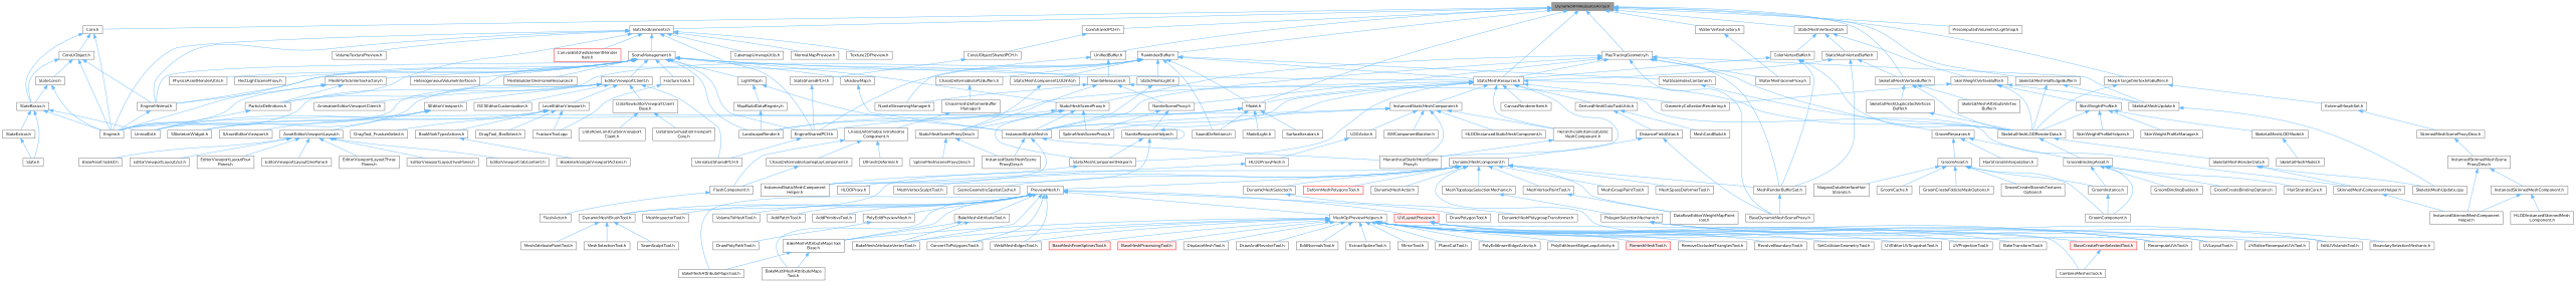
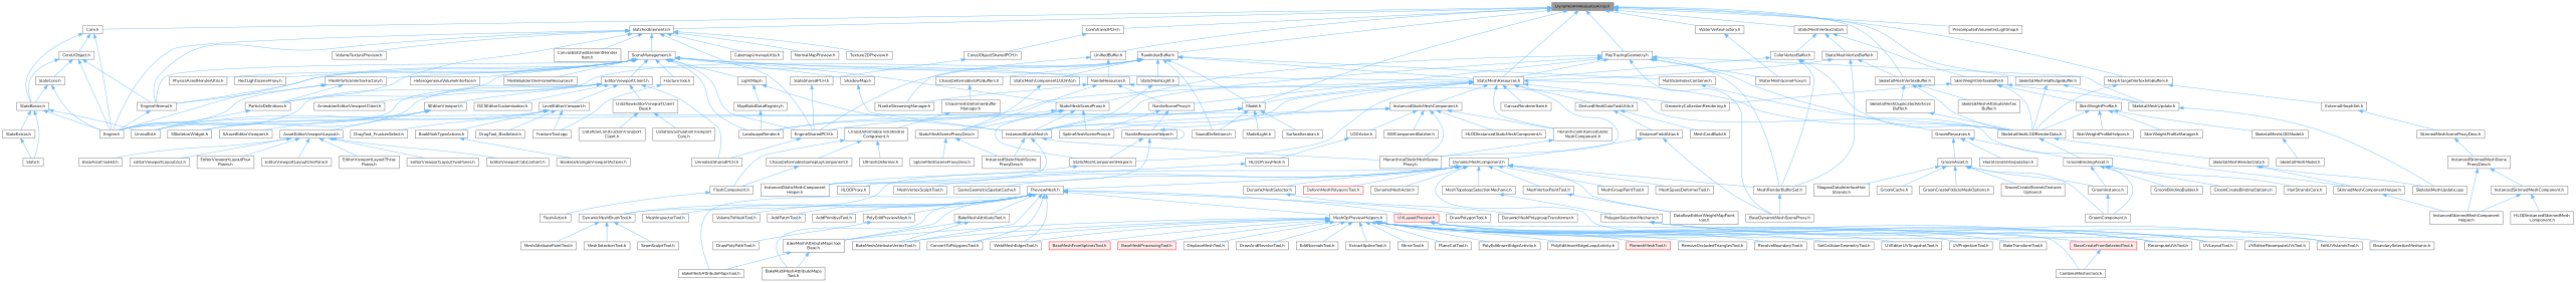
  digraph {
    fontname=Nunito
    node [color=grey40 fillcolor=white fontname=Nunito fontsize=10 shape=box style=filled]
    edge [color=steelblue1 dir=back fontname=Nunito fontsize=10 labelfontname=Helvetica labelfontsize=10 style=solid]
    n1 [color=gray40 fillcolor=grey60 fontcolor=black height=0.2 label="DynamicRHIResourceArray.h" width=0.4]
    n2 [height=0.2 label="BatchedElements.h" width=0.4]
    n3 [height=0.2 label="StaticMeshResources.h" width=0.4]
    n4 [height=0.2 label="Model.h" width=0.4]
    n5 [height=0.2 label="Core.h" width=0.4]
    n6 [height=0.2 label="CoreSharedPCH.h" width=0.4]
    n7 [height=0.2 label="MorphTargetVertexInfoBuffers.h" width=0.4]
    n8 [height=0.2 label="PrecomputedVolumetricLightmap.h" width=0.4]
    n9 [height=0.2 label="RawIndexBuffer.h" width=0.4]
    n10 [height=0.2 label="RayTracingGeometry.h" width=0.4]
    n11 [height=0.2 label="SkeletalMeshHalfEdgeBuffer.h" width=0.4]
    n12 [height=0.2 label="SkeletalMeshVertexBuffer.h" width=0.4]
    n13 [height=0.2 label="StaticMeshVertexData.h" width=0.4]
    n14 [height=0.2 label="UnifiedBuffer.h" width=0.4]
    n15 [height=0.2 label="WaterVertexFactory.h" width=0.4]
-   n16 [color=red height=0.2 label="CanvasBatchedElementRender\lItem.h" width=0.4]
+   n16 [height=0.2 label="CanvasBatchedElementRender\lItem.h" width=0.4]
    n17 [height=0.2 label="CubemapUnwrapUtils.h" width=0.4]
    n18 [height=0.2 label="Engine.h" width=0.4]
    n19 [height=0.2 label="EngineMinimal.h" width=0.4]
    n20 [height=0.2 label="EngineSharedPCH.h" width=0.4]
    n21 [height=0.2 label="NormalMapPreview.h" width=0.4]
    n22 [height=0.2 label="ParticleDefinitions.h" width=0.4]
    n23 [height=0.2 label="SceneManagement.h" width=0.4]
    n24 [height=0.2 label="Texture2DPreview.h" width=0.4]
    n25 [height=0.2 label="VolumeTexturePreview.h" width=0.4]
    n26 [height=0.2 label="LandscapeRender.h" width=0.4]
    n27 [height=0.2 label="InstancedStaticMesh.h" width=0.4]
    n28 [height=0.2 label="HierarchicalStaticMeshScene\lProxy.h" width=0.4]
    n29 [height=0.2 label="SplineMeshSceneProxy.h" width=0.4]
    n30 [height=0.2 label="StaticMeshComponentHelper.h" width=0.4]
    n31 [height=0.2 label="CanvasRendererItem.h" width=0.4]
    n32 [height=0.2 label="DerivedMeshDataTaskUtils.h" width=0.4]
    n33 [height=0.2 label="GeometryCollectionRendering.h" width=0.4]
    n34 [height=0.2 label="HierarchicalInstancedStatic\lMeshComponent.h" width=0.4]
    n35 [height=0.2 label="InstancedStaticMeshComponent.h" width=0.4]
    n36 [height=0.2 label="SkeletalMeshLODRenderData.h" width=0.4]
    n37 [height=0.2 label="ModelLight.h" width=0.4]
    n38 [height=0.2 label="SoundDefinitions.h" width=0.4]
    n39 [height=0.2 label="SurfaceIterators.h" width=0.4]
    n40 [height=0.2 label="CoreUObject.h" width=0.4]
    n41 [height=0.2 label="SlateBasics.h" width=0.4]
    n42 [height=0.2 label="CoreUObjectSharedPCH.h" width=0.4]
    n43 [height=0.2 label="ExternalMorphSet.h" width=0.4]
    n44 [height=0.2 label="ChaosDeformableGPUBuffers.h" width=0.4]
    n45 [height=0.2 label="MultiSizeIndexContainer.h" width=0.4]
    n46 [height=0.2 label="StaticMeshComponentLODInfo.h" width=0.4]
    n47 [height=0.2 label="StaticMeshLight.h" width=0.4]
    n48 [height=0.2 label="StaticMeshSceneProxy.h" width=0.4]
    n49 [height=0.2 label="NaniteSceneProxy.h" width=0.4]
    n50 [height=0.2 label="BaseDynamicMeshSceneProxy.h" width=0.4]
    n51 [height=0.2 label="MeshRenderBufferSet.h" width=0.4]
    n52 [height=0.2 label="GroomResources.h" width=0.4]
    n53 [height=0.2 label="SkeletalMeshUpdate.h" width=0.4]
    n54 [height=0.2 label="WaterMeshSceneProxy.h" width=0.4]
    n55 [height=0.2 label="SkeletalMeshAttributeVertex\lBuffer.h" width=0.4]
    n56 [height=0.2 label="SkeletalMeshDuplicatedVertices\lBuffer.h" width=0.4]
    n57 [height=0.2 label="ColorVertexBuffer.h" width=0.4]
    n58 [height=0.2 label="SkinWeightVertexBuffer.h" width=0.4]
    n59 [height=0.2 label="StaticMeshVertexBuffer.h" width=0.4]
    n60 [height=0.2 label="NaniteResources.h" width=0.4]
    n61 [height=0.2 label="NaniteStreamingManager.h" width=0.4]
    n62 [height=0.2 label="UnrealEdSharedPCH.h" width=0.4]
    n63 [height=0.2 label="UnrealEd.h" width=0.4]
    n64 [height=0.2 label="EditorViewportClient.h" width=0.4]
    n65 [height=0.2 label="FractureTool.h" width=0.4]
    n66 [height=0.2 label="HeterogeneousVolumeInterface.h" width=0.4]
    n67 [height=0.2 label="LightMap.h" width=0.4]
    n68 [height=0.2 label="MeshBuilderOneFrameResources.h" width=0.4]
    n69 [height=0.2 label="MeshParticleVertexFactory.h" width=0.4]
    n70 [height=0.2 label="PhysicsAssetRenderUtils.h" width=0.4]
    n71 [height=0.2 label="RectLightSceneProxy.h" width=0.4]
    n72 [height=0.2 label="ShadowMap.h" width=0.4]
    n73 [height=0.2 label="AnimationEditorViewportClient.h" width=0.4]
    n74 [height=0.2 label="DataflowEditorViewportClient\lBase.h" width=0.4]
    n75 [height=0.2 label="ISCSEditorCustomization.h" width=0.4]
    n76 [height=0.2 label="LevelEditorViewport.h" width=0.4]
    n77 [height=0.2 label="SEditorViewport.h" width=0.4]
    n78 [height=0.2 label="SSkeletonWidget.h" width=0.4]
    n79 [height=0.2 label="FractureTool.cpp" width=0.4]
    n80 [height=0.2 label="MapBuildDataRegistry.h" width=0.4]
    n81 [height=0.2 label="SkinnedMeshComponentHelper.h" width=0.4]
    n82 [height=0.2 label="StaticMeshSceneProxyDesc.h" width=0.4]
    n83 [height=0.2 label="DataflowConstructionViewport\lClient.h" width=0.4]
    n84 [height=0.2 label="DataflowSimulationViewport\lCore.h" width=0.4]
    n85 [height=0.2 label="BookMarkTypeActions.h" width=0.4]
    n86 [height=0.2 label="DragTool_BoxSelect.h" width=0.4]
    n87 [height=0.2 label="DragTool_FrustumSelect.h" width=0.4]
    n88 [height=0.2 label="AssetEditorViewportLayout.h" width=0.4]
    n89 [height=0.2 label="SAssetEditorViewport.h" width=0.4]
    n90 [height=0.2 label="BookmarkSingleViewportActions.h" width=0.4]
    n91 [height=0.2 label="BaseAssetToolkit.h" width=0.4]
    n92 [height=0.2 label="EditorViewportLayout2x2.h" width=0.4]
    n93 [height=0.2 label="EditorViewportLayoutFour\lPanes.h" width=0.4]
    n94 [height=0.2 label="EditorViewportLayoutOnePane.h" width=0.4]
    n95 [height=0.2 label="EditorViewportLayoutThree\lPanes.h" width=0.4]
    n96 [height=0.2 label="EditorViewportLayoutTwoPanes.h" width=0.4]
    n97 [height=0.2 label="EditorViewportTabContent.h" width=0.4]
    n98 [height=0.2 label="InstancedStaticMeshComponent\lHelper.h" width=0.4]
    n99 [height=0.2 label="InstancedStaticMeshScene\lProxyDesc.h" width=0.4]
    n100 [height=0.2 label="NaniteResourcesHelper.h" width=0.4]
    n101 [height=0.2 label="InstancedSkinnedMeshComponent\lHelper.h" width=0.4]
    n102 [height=0.2 label="SplineMeshSceneProxyDesc.h" width=0.4]
    n103 [height=0.2 label="DistanceFieldAtlas.h" width=0.4]
    n104 [height=0.2 label="MeshCardBuild.h" width=0.4]
    n105 [height=0.2 label="HLODInstancedStaticMeshComponent.h" width=0.4]
    n106 [height=0.2 label="ISMComponentBatcher.h" width=0.4]
    n107 [height=0.2 label="LODActor.h" width=0.4]
    n108 [height=0.2 label="GroomBindingAsset.h" width=0.4]
    n109 [height=0.2 label="SkeletalMeshRenderData.h" width=0.4]
    n110 [height=0.2 label="DynamicMeshComponent.h" width=0.4]
    n111 [height=0.2 label="DataflowEditorWeightMapPaint\lTool.h" width=0.4]
    n112 [color=red height=0.2 label="DeformMeshPolygonsTool.h" width=0.4]
    n113 [height=0.2 label="DynamicMeshActor.h" width=0.4]
    n114 [height=0.2 label="DynamicMeshBrushTool.h" width=0.4]
    n115 [height=0.2 label="DynamicMeshSelector.h" width=0.4]
    n116 [height=0.2 label="EditUVIslandsTool.h" width=0.4]
    n117 [height=0.2 label="MeshGroupPaintTool.h" width=0.4]
    n118 [height=0.2 label="MeshSpaceDeformerTool.h" width=0.4]
    n119 [height=0.2 label="MeshTopologySelectionMechanic.h" width=0.4]
    n120 [height=0.2 label="MeshVertexPaintTool.h" width=0.4]
    n121 [height=0.2 label="MeshVertexSculptTool.h" width=0.4]
    n122 [height=0.2 label="PreviewMesh.h" width=0.4]
    n123 [height=0.2 label="SceneGeometrySpatialCache.h" width=0.4]
    n124 [height=0.2 label="MeshAttributePaintTool.h" width=0.4]
    n125 [height=0.2 label="MeshSelectionTool.h" width=0.4]
    n126 [height=0.2 label="SeamSculptTool.h" width=0.4]
    n127 [height=0.2 label="DynamicMeshPolygroupTransformer.h" width=0.4]
    n128 [height=0.2 label="PolygonSelectionMechanic.h" width=0.4]
    n129 [height=0.2 label="AddPatchTool.h" width=0.4]
    n130 [height=0.2 label="AddPrimitiveTool.h" width=0.4]
    n131 [height=0.2 label="BakeMeshAttributeMapsTool.h" width=0.4]
    n132 [height=0.2 label="BakeMeshAttributeMapsTool\lBase.h" width=0.4]
    n133 [height=0.2 label="BakeMultiMeshAttributeMaps\lTool.h" width=0.4]
    n134 [height=0.2 label="BakeMeshAttributeTool.h" width=0.4]
    n135 [height=0.2 label="BakeMeshAttributeVertexTool.h" width=0.4]
    n136 [height=0.2 label="ConvertToPolygonsTool.h" width=0.4]
    n137 [height=0.2 label="DrawPolygonTool.h" width=0.4]
    n138 [height=0.2 label="MeshInspectorTool.h" width=0.4]
    n139 [height=0.2 label="MeshOpPreviewHelpers.h" width=0.4]
    n140 [height=0.2 label="WeldMeshEdgesTool.h" width=0.4]
    n141 [height=0.2 label="PolyEditPreviewMesh.h" width=0.4]
    n142 [color=red fillcolor="#FFF0F0" height=0.2 label="UVLayoutPreview.h" width=0.4]
    n143 [height=0.2 label="VolumeToMeshTool.h" width=0.4]
    n144 [height=0.2 label="BoundarySelectionMechanic.h" width=0.4]
    n145 [height=0.2 label="BakeTransformTool.h" width=0.4]
    n146 [color=red fillcolor="#FFF0F0" height=0.2 label="BaseCreateFromSelectedTool.h" width=0.4]
    n147 [height=0.2 label="CombineMeshesTool.h" width=0.4]
    n148 [color=red fillcolor="#FFF0F0" height=0.2 label="BaseMeshFromSplinesTool.h" width=0.4]
    n149 [color=red fillcolor="#FFF0F0" height=0.2 label="BaseMeshProcessingTool.h" width=0.4]
    n150 [height=0.2 label="DisplaceMeshTool.h" width=0.4]
    n151 [height=0.2 label="DrawAndRevolveTool.h" width=0.4]
    n152 [height=0.2 label="EditNormalsTool.h" width=0.4]
    n153 [height=0.2 label="ExtractSplineTool.h" width=0.4]
    n154 [height=0.2 label="MirrorTool.h" width=0.4]
    n155 [height=0.2 label="PlaneCutTool.h" width=0.4]
    n156 [height=0.2 label="PolyEditInsertEdgeActivity.h" width=0.4]
    n157 [height=0.2 label="PolyEditInsertEdgeLoopActivity.h" width=0.4]
    n158 [height=0.2 label="RecomputeUVsTool.h" width=0.4]
    n159 [color=red fillcolor="#FFF0F0" height=0.2 label="RemeshMeshTool.h" width=0.4]
    n160 [height=0.2 label="RemoveOccludedTrianglesTool.h" width=0.4]
    n161 [height=0.2 label="RevolveBoundaryTool.h" width=0.4]
    n162 [height=0.2 label="SetCollisionGeometryTool.h" width=0.4]
    n163 [height=0.2 label="UVEditorUVSnapshotTool.h" width=0.4]
    n164 [height=0.2 label="UVLayoutTool.h" width=0.4]
    n165 [height=0.2 label="UVProjectionTool.h" width=0.4]
    n166 [height=0.2 label="DrawPolyPathTool.h" width=0.4]
    n167 [height=0.2 label="UVEditorRecomputeUVsTool.h" width=0.4]
    n168 [height=0.2 label="HLODProxyMesh.h" width=0.4]
    n169 [height=0.2 label="HLODProxy.h" width=0.4]
    n170 [height=0.2 label="GroomBindingBuilder.h" width=0.4]
    n171 [height=0.2 label="GroomComponent.h" width=0.4]
    n172 [height=0.2 label="GroomCreateBindingOptions.h" width=0.4]
    n173 [height=0.2 label="GroomInstance.h" width=0.4]
    n174 [height=0.2 label="HairStrandsCore.h" width=0.4]
    n175 [height=0.2 label="SkeletalMeshUpdate.cpp" width=0.4]
    n176 [height=0.2 label="SlateCore.h" width=0.4]
    n177 [height=0.2 label="Slate.h" width=0.4]
    n178 [height=0.2 label="SlateExtras.h" width=0.4]
    n179 [height=0.2 label="SlateSharedPCH.h" width=0.4]
    n180 [height=0.2 label="SkinnedMeshSceneProxyDesc.h" width=0.4]
    n181 [height=0.2 label="InstancedSkinnedMeshScene\lProxyDesc.h" width=0.4]
    n182 [height=0.2 label="InstancedSkinnedMeshComponent.h" width=0.4]
    n183 [height=0.2 label="HLODInstancedSkinnedMesh\lComponent.h" width=0.4]
    n184 [height=0.2 label="ChaosFleshDeformerBuffer\lManager.h" width=0.4]
    n185 [height=0.2 label="ChaosDeformableTetrahedral\lComponent.h" width=0.4]
    n186 [height=0.2 label="ChaosDeformableGameplayComponent.h" width=0.4]
    n187 [height=0.2 label="FleshComponent.h" width=0.4]
    n188 [height=0.2 label="DIFleshDeformer.h" width=0.4]
    n189 [height=0.2 label="FleshActor.h" width=0.4]
    n190 [height=0.2 label="GroomAsset.h" width=0.4]
    n191 [height=0.2 label="HairStrandsInterpolation.h" width=0.4]
    n192 [height=0.2 label="GroomCache.h" width=0.4]
    n193 [height=0.2 label="GroomCreateFollicleMaskOptions.h" width=0.4]
    n194 [height=0.2 label="GroomCreateStrandsTextures\lOptions.h" width=0.4]
    n195 [height=0.2 label="NiagaraDataInterfaceHair\lStrands.h" width=0.4]
    n196 [height=0.2 label="SkinWeightProfile.h" width=0.4]
    n197 [height=0.2 label="SkeletalMeshLODModel.h" width=0.4]
    n198 [height=0.2 label="SkinWeightProfileHelpers.h" width=0.4]
    n199 [height=0.2 label="SkinWeightProfileManager.h" width=0.4]
    n200 [height=0.2 label="SkeletalMeshModel.h" width=0.4]
    n1 -> n2
    n1 -> n3
    n1 -> n4
    n1 -> n5
    n1 -> n6
    n1 -> n7
    n1 -> n8
    n1 -> n9
    n1 -> n10
    n1 -> n11
    n1 -> n12
    n1 -> n13
    n1 -> n14
    n1 -> n15
    n2 -> n16
    n2 -> n17
    n2 -> n18
    n2 -> n19
    n2 -> n20
    n2 -> n21
    n2 -> n22
    n2 -> n23
    n2 -> n24
    n2 -> n25
    n3 -> n4
    n3 -> n26
    n3 -> n27
    n3 -> n28
    n3 -> n29
    n3 -> n30
    n3 -> n31
    n3 -> n32
    n3 -> n33
    n3 -> n34
    n3 -> n35
    n3 -> n36
    n4 -> n18
    n4 -> n20
    n4 -> n37
    n4 -> n38
    n4 -> n39
    n5 -> n18
    n5 -> n40
    n5 -> n41
    n6 -> n42
    n7 -> n36
    n7 -> n43
    n9 -> n3
    n9 -> n4
    n9 -> n18
    n9 -> n19
    n9 -> n20
    n9 -> n38
    n9 -> n44
    n9 -> n45
    n9 -> n46
    n9 -> n47
    n10 -> n3
    n10 -> n27
    n10 -> n48
    n10 -> n49
    n10 -> n50
    n10 -> n51
    n10 -> n52
    n10 -> n53
    n10 -> n54
    n11 -> n36
    n11 -> n53
    n12 -> n36
    n12 -> n55
    n12 -> n56
    n13 -> n57
    n13 -> n58
    n13 -> n59
    n14 -> n60
    n14 -> n61
    n15 -> n54
    n19 -> n18
    n20 -> n62
    n22 -> n63
    n23 -> n3
    n23 -> n18
    n23 -> n19
    n23 -> n20
    n23 -> n22
    n23 -> n26
    n23 -> n48
    n23 -> n60
    n23 -> n64
    n23 -> n65
    n23 -> n66
    n23 -> n67
    n23 -> n68
    n23 -> n69
    n23 -> n70
    n23 -> n71
    n23 -> n72
    n27 -> n28
    n27 -> n98
    n27 -> n99
    n30 -> n98
    n32 -> n103
    n32 -> n104
    n34 -> n28
    n35 -> n18
    n35 -> n27
    n35 -> n28
    n35 -> n34
    n35 -> n105
    n35 -> n106
    n35 -> n107
    n36 -> n108
    n36 -> n109
    n40 -> n18
    n40 -> n19
    n40 -> n41
    n40 -> n176
    n41 -> n18
    n41 -> n63
    n41 -> n177
    n41 -> n178
    n42 -> n179
    n43 -> n180
    n44 -> n184
    n45 -> n36
    n46 -> n82
    n47 -> n27
    n48 -> n26
    n48 -> n27
    n48 -> n29
    n48 -> n30
    n48 -> n82
    n49 -> n29
    n49 -> n100
    n51 -> n50
    n52 -> n108
    n52 -> n190
    n52 -> n191
    n53 -> n175
    n56 -> n36
    n57 -> n3
    n57 -> n36
    n57 -> n51
    n58 -> n33
    n58 -> n36
    n58 -> n53
    n58 -> n196
    n59 -> n3
    n59 -> n12
    n59 -> n51
    n60 -> n49
    n60 -> n61
    n60 -> n81
    n60 -> n82
    n64 -> n62
    n64 -> n63
    n64 -> n73
    n64 -> n74
    n64 -> n75
    n64 -> n76
    n64 -> n77
    n64 -> n78
    n65 -> n79
    n67 -> n27
    n67 -> n80
    n69 -> n18
    n69 -> n19
    n69 -> n22
    n72 -> n27
    n74 -> n83
    n74 -> n84
    n76 -> n63
    n76 -> n79
    n76 -> n85
    n76 -> n86
    n76 -> n87
    n77 -> n78
    n77 -> n88
    n77 -> n89
    n80 -> n26
    n81 -> n101
    n82 -> n99
    n82 -> n102
    n85 -> n90
    n88 -> n91
    n88 -> n92
    n88 -> n93
    n88 -> n94
    n88 -> n95
    n88 -> n96
    n88 -> n97
    n100 -> n30
    n100 -> n98
    n100 -> n100
    n103 -> n50
    n103 -> n110
    n107 -> n168
    n108 -> n170
    n108 -> n171
    n108 -> n172
    n108 -> n173
    n108 -> n174
    n109 -> n81
    n109 -> n175
    n110 -> n51
    n110 -> n111
    n110 -> n112
    n110 -> n113
    n110 -> n114
    n110 -> n115
    n110 -> n116
    n110 -> n117
    n110 -> n118
    n110 -> n119
    n110 -> n120
    n110 -> n121
    n110 -> n122
    n110 -> n123
    n114 -> n124
    n114 -> n125
    n114 -> n126
    n115 -> n127
    n119 -> n128
    n120 -> n111
    n122 -> n114
    n122 -> n129
    n122 -> n130
    n122 -> n131
    n122 -> n132
    n122 -> n133
    n122 -> n134
    n122 -> n135
    n122 -> n136
    n122 -> n137
    n122 -> n138
    n122 -> n139
    n122 -> n140
    n122 -> n141
    n122 -> n142
    n122 -> n143
    n128 -> n116
    n128 -> n144
    n132 -> n131
    n132 -> n133
    n134 -> n132
    n134 -> n135
    n139 -> n132
    n139 -> n135
    n139 -> n136
    n139 -> n140
    n139 -> n145
    n139 -> n146
    n139 -> n147
    n139 -> n148
    n139 -> n149
    n139 -> n150
    n139 -> n151
    n139 -> n152
    n139 -> n153
    n139 -> n154
    n139 -> n155
    n139 -> n156
    n139 -> n157
    n139 -> n158
    n139 -> n159
    n139 -> n160
    n139 -> n161
    n139 -> n162
    n139 -> n163
    n139 -> n164
    n139 -> n165
    n141 -> n166
    n142 -> n158
    n142 -> n164
    n142 -> n167
    n146 -> n147
    n168 -> n169
    n173 -> n171
    n176 -> n18
    n176 -> n41
    n178 -> n177
    n179 -> n20
    n180 -> n181
    n181 -> n101
    n181 -> n182
    n182 -> n101
    n182 -> n183
    n184 -> n185
    n185 -> n186
    n185 -> n187
    n185 -> n188
    n186 -> n187
    n187 -> n189
    n190 -> n171
    n190 -> n173
    n190 -> n192
    n190 -> n193
    n190 -> n194
    n190 -> n195
    n196 -> n36
    n196 -> n197
    n196 -> n198
    n196 -> n199
    n197 -> n200
  }
